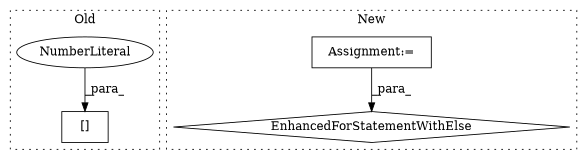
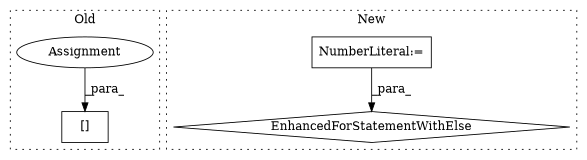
  digraph {
    node [l="65,462" s="2391,2496" shape=box]
    n1 [a=2 l="28,1" label="[]" s="2461,2490"]
-   n2 [a=34 l=1 label=NumberLiteral s=2489 shape=ellipse]
+   n2 [a=34 l=1 label=Assignment s=2489 shape=ellipse]
    n3 [a=115 label=EnhancedForStatementWithElse shape=diamond]
-   n4 [a=7 label="Assignment:="]
+   n4 [a=7 label="NumberLiteral:="]
    subgraph cluster_1 {
      label=Old
      style=dotted
      n1
      n2
    }
    subgraph cluster_2 {
      label=New
      style=dotted
      n3
      n4
    }
    n2 -> n1 [label=_para_]
    n4 -> n3 [label=_para_]
  }
